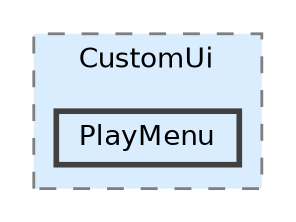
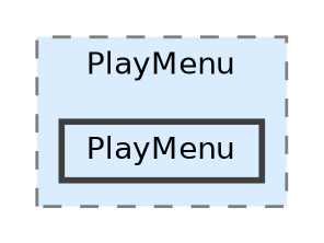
  digraph {
    compound=true
    rankdir=LR
    n1 [color=grey25 fillcolor="#daedff" fontname=Helvetica fontsize=10 height=0.2 label=PlayMenu shape=box style="filled,bold" width=0.4]
    subgraph cluster_1 {
      bgcolor="#daedff"
      fontname=Helvetica
      fontsize=10
-     label=CustomUi
+     label=PlayMenu
      pencolor=grey50
      style="filled,dashed"
      n1
    }
  }
